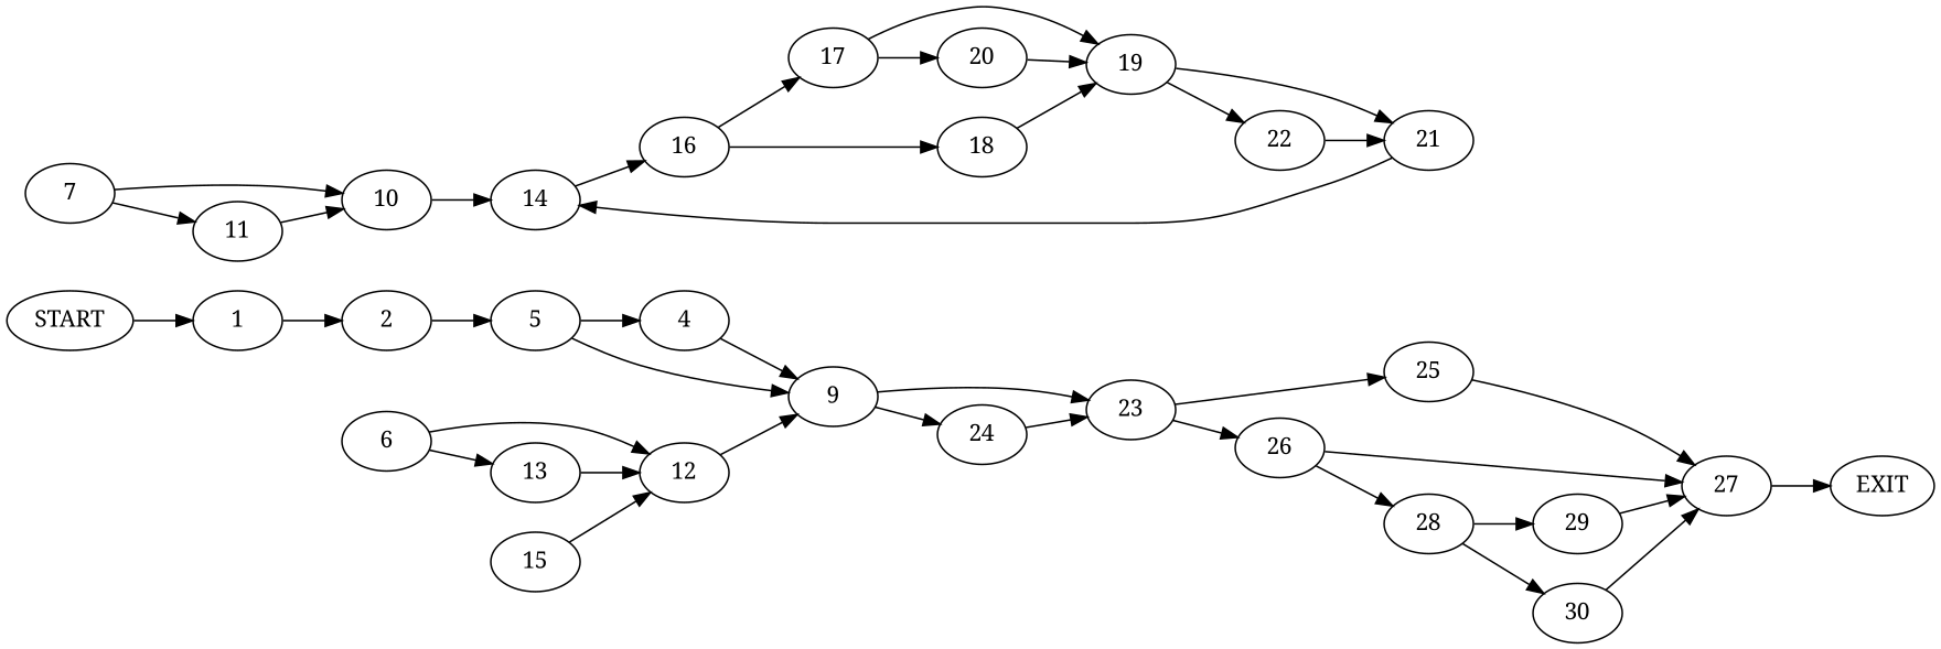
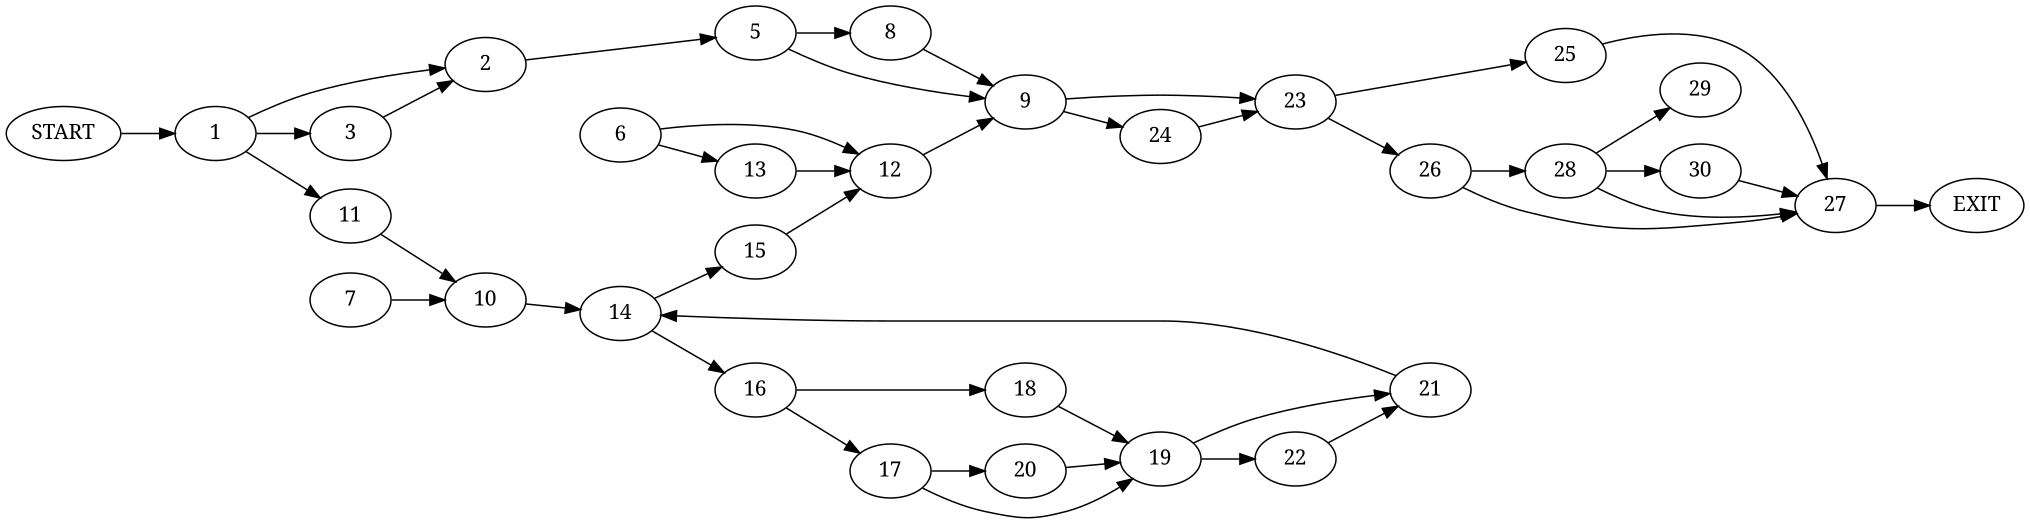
  digraph {
    fontname="Noto Serif"
    rankdir=LR
    node [fontname="Noto Serif"]
    edge [fontname="Noto Serif"]
    n1 [label=START]
    1
    2
+   3
    n5 [label=EXIT]
    5
-   8 [label=4]
+   8
    9
    6
    12
    13
    7
    10
    11
    23
    24
    14
    25
    26
    15
    16
    17
    18
    19
    20
    21
    22
    27
    28
    29
    30
    n1 -> 1
    1 -> 2
+   1 -> 3
    2 -> 5
+   3 -> 2
    5 -> 8
    5 -> 9
    8 -> 9
    9 -> 23
    9 -> 24
    6 -> 12
    6 -> 13
    12 -> 9
    13 -> 12
    7 -> 10
-   7 -> 11
+   1 -> 11
    10 -> 14
    11 -> 10
    23 -> 25
    23 -> 26
    24 -> 23
+   14 -> 15
    14 -> 16
    25 -> 27
    26 -> 27
    26 -> 28
    15 -> 12
    16 -> 17
    16 -> 18
    17 -> 19
    17 -> 20
    18 -> 19
    19 -> 21
    19 -> 22
    20 -> 19
    21 -> 14
    22 -> 21
    27 -> n5
    28 -> 29
    28 -> 30
-   29 -> 27
+   28 -> 27
    30 -> 27
  }
